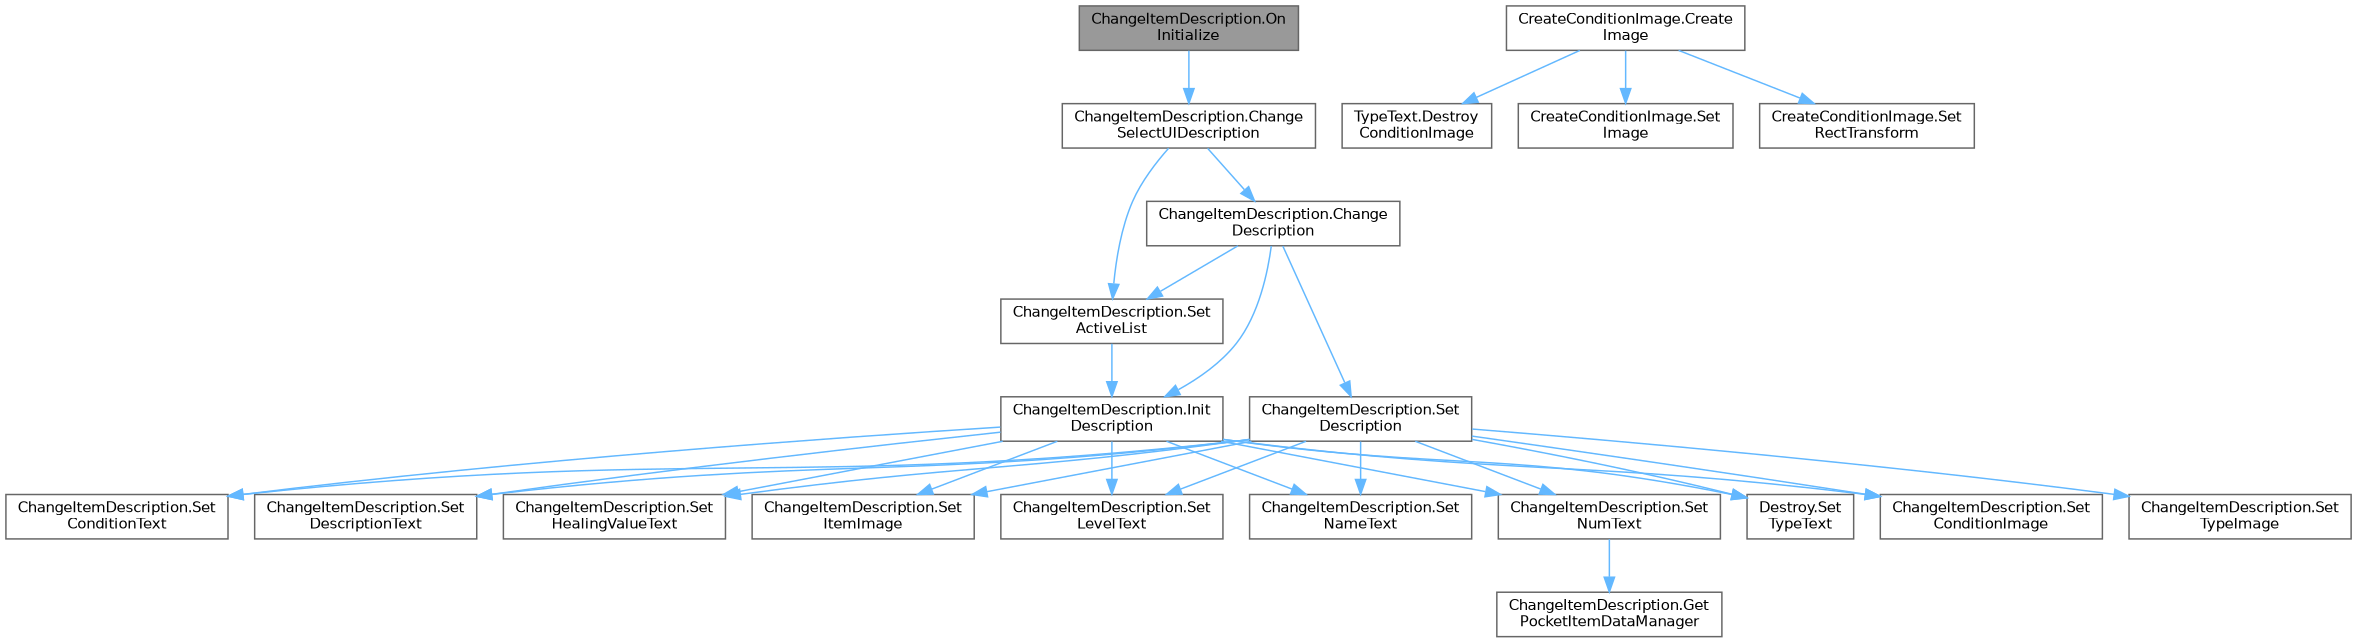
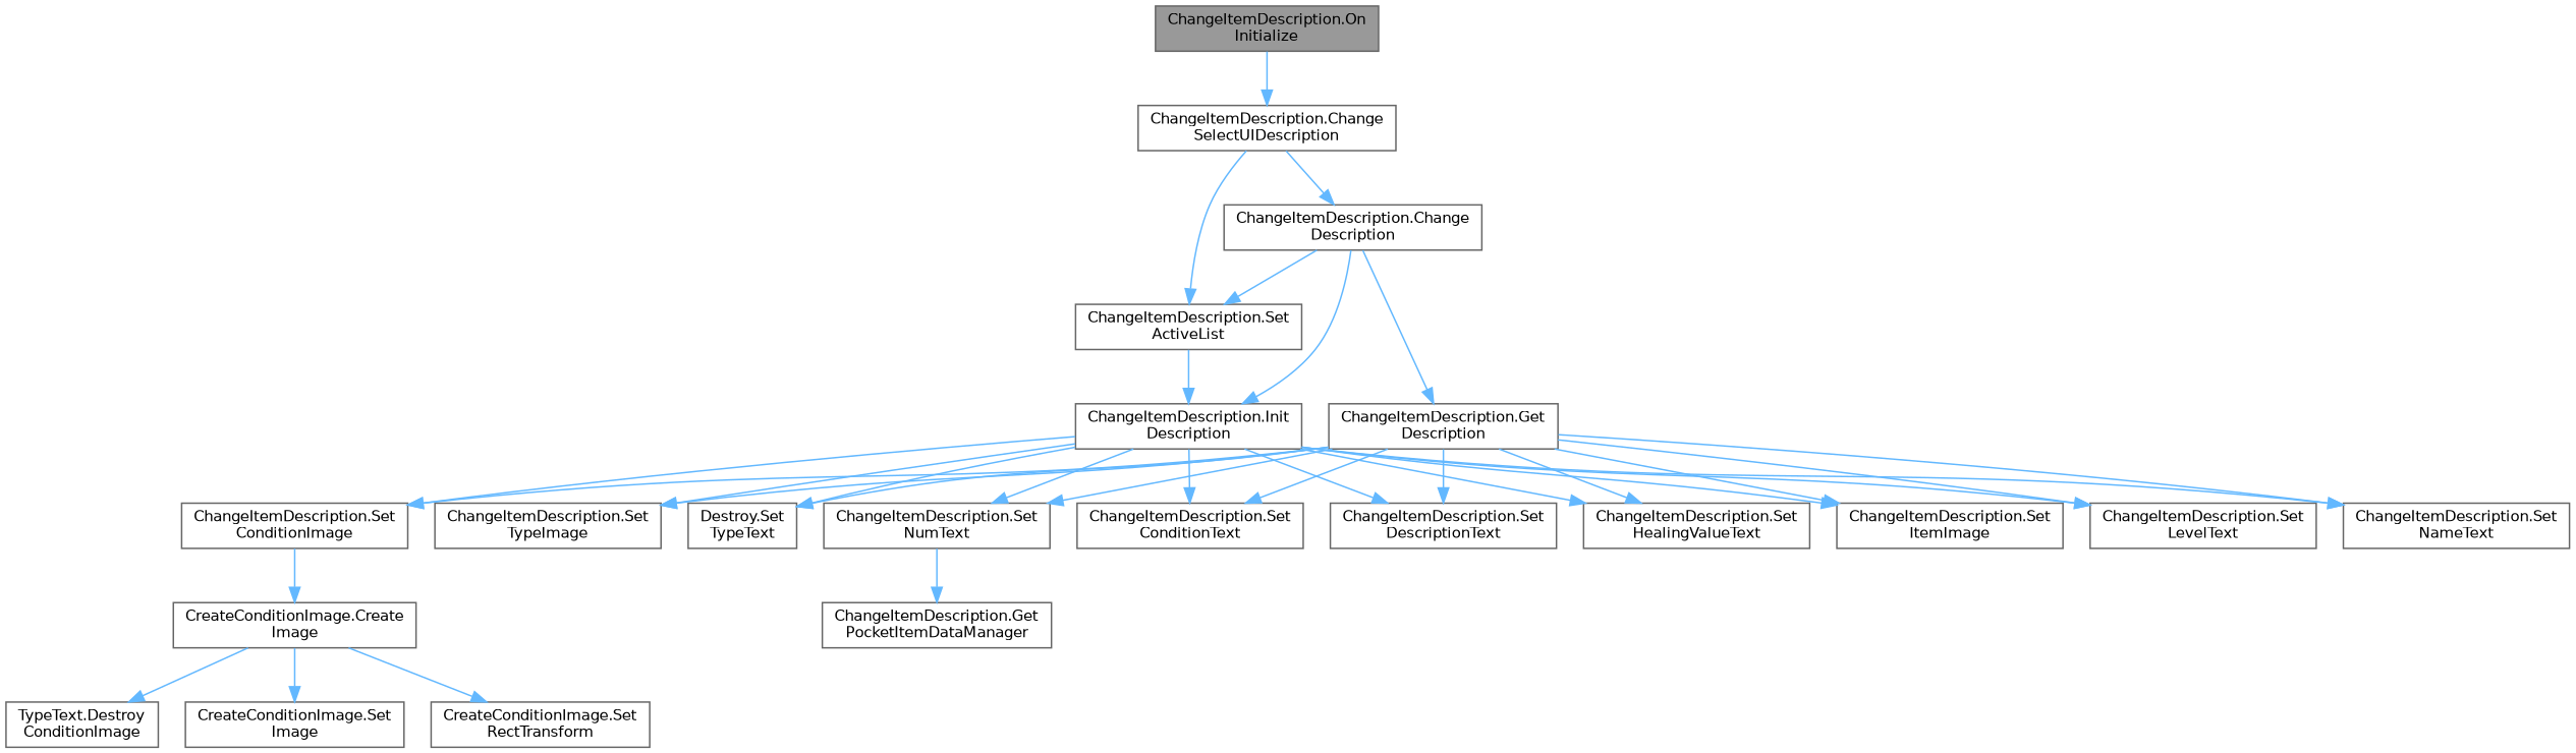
  digraph {
    rankdir=TB
    node [color=grey40 fillcolor=white fontname=Helvetica fontsize=10 shape=box style=filled]
    edge [color=steelblue1 fontname=Helvetica fontsize=10 labelfontname=Helvetica labelfontsize=10 style=solid]
    n1 [color=gray40 fillcolor=grey60 fontcolor=black height=0.2 label="ChangeItemDescription.On\lInitialize" width=0.4]
    n2 [height=0.2 label="ChangeItemDescription.Change\lSelectUIDescription" width=0.4]
    n3 [height=0.2 label="ChangeItemDescription.Change\lDescription" width=0.4]
    n4 [height=0.2 label="ChangeItemDescription.Set\lActiveList" width=0.4]
    n5 [height=0.2 label="ChangeItemDescription.Init\lDescription" width=0.4]
-   n6 [height=0.2 label="ChangeItemDescription.Set\lDescription" width=0.4]
+   n6 [height=0.2 label="ChangeItemDescription.Get\lDescription" width=0.4]
    n7 [height=0.2 label="ChangeItemDescription.Set\lConditionImage" width=0.4]
    n8 [height=0.2 label="ChangeItemDescription.Set\lConditionText" width=0.4]
    n9 [height=0.2 label="ChangeItemDescription.Set\lDescriptionText" width=0.4]
    n10 [height=0.2 label="ChangeItemDescription.Set\lHealingValueText" width=0.4]
    n11 [height=0.2 label="ChangeItemDescription.Set\lItemImage" width=0.4]
    n12 [height=0.2 label="ChangeItemDescription.Set\lLevelText" width=0.4]
    n13 [height=0.2 label="ChangeItemDescription.Set\lNameText" width=0.4]
    n14 [height=0.2 label="ChangeItemDescription.Set\lNumText" width=0.4]
    n15 [height=0.2 label="ChangeItemDescription.Set\lTypeImage" width=0.4]
    n16 [height=0.2 label="Destroy.Set\lTypeText" width=0.4]
    n17 [height=0.2 label="CreateConditionImage.Create\lImage" width=0.4]
    n18 [height=0.2 label="ChangeItemDescription.Get\lPocketItemDataManager" width=0.4]
    n19 [height=0.2 label="TypeText.Destroy\lConditionImage" width=0.4]
    n20 [height=0.2 label="CreateConditionImage.Set\lImage" width=0.4]
    n21 [height=0.2 label="CreateConditionImage.Set\lRectTransform" width=0.4]
    n1 -> n2
    n2 -> n3
    n2 -> n4
    n3 -> n4
    n3 -> n5
    n3 -> n6
    n4 -> n5
    n5 -> n7
    n5 -> n8
    n5 -> n9
    n5 -> n10
    n5 -> n11
    n5 -> n12
    n5 -> n13
    n5 -> n14
+   n5 -> n15
    n5 -> n16
    n6 -> n7
    n6 -> n8
    n6 -> n9
    n6 -> n10
    n6 -> n11
    n6 -> n12
    n6 -> n13
    n6 -> n14
    n6 -> n15
    n6 -> n16
+   n7 -> n17
    n14 -> n18
    n17 -> n19
    n17 -> n20
    n17 -> n21
  }
